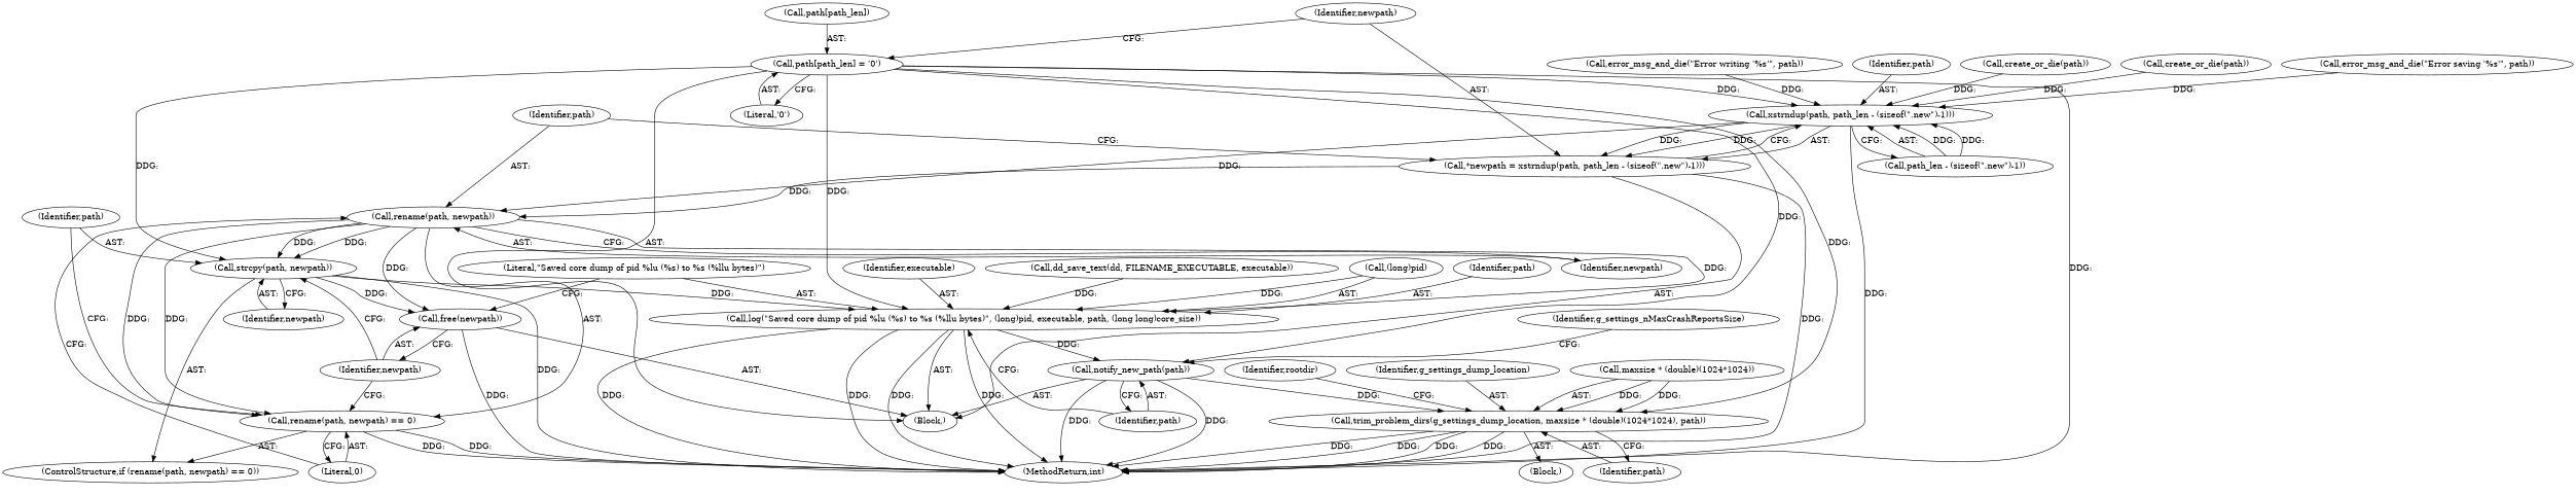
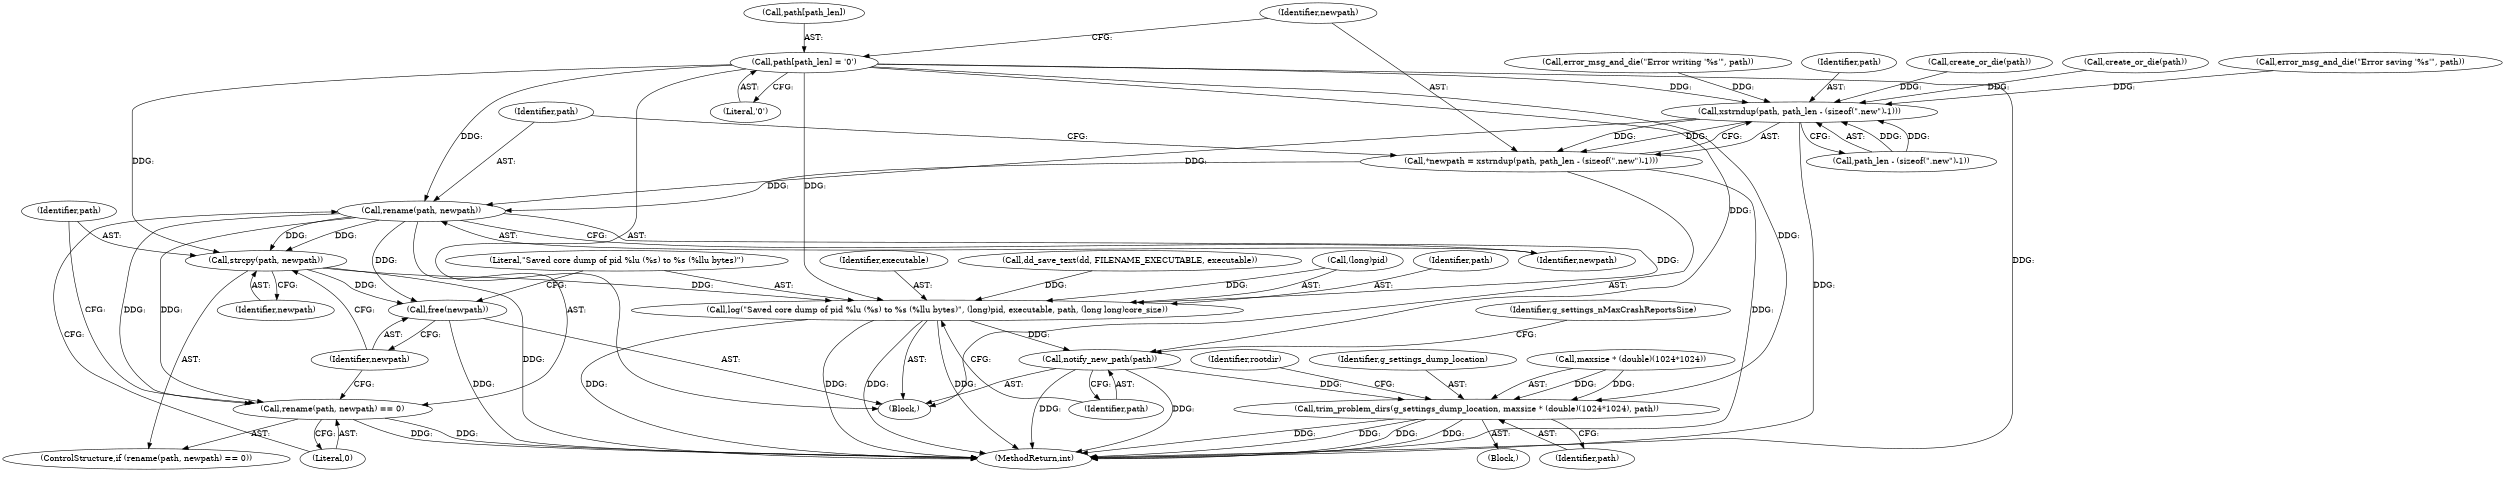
  digraph {
    n1 [label="(Call,path[path_len] = '\0')"]
    n2 [label="(Call,xstrndup(path, path_len - (sizeof(\".new\")-1)))"]
    n3 [label="(Call,rename(path, newpath))"]
    n4 [label="(Call,strcpy(path, newpath))"]
    n5 [label="(Call,log(\"Saved core dump of pid %lu (%s) to %s (%llu bytes)\", (long)pid, executable, path, (long long)core_size))"]
    n6 [label="(Call,notify_new_path(path))"]
    n7 [label="(Call,trim_problem_dirs(g_settings_dump_location, maxsize * (double)(1024*1024), path))"]
    n8 [label="(Literal,'\0')"]
    n9 [label="(MethodReturn,int)"]
    n10 [label="(Block,)"]
    n11 [label="(Call,*newpath = xstrndup(path, path_len - (sizeof(\".new\")-1)))"]
    n12 [label="(Call,path_len - (sizeof(\".new\")-1))"]
    n13 [label="(Call,rename(path, newpath) == 0)"]
    n14 [label="(Call,free(newpath))"]
    n15 [label="(Identifier,newpath)"]
    n16 [label="(ControlStructure,if (rename(path, newpath) == 0))"]
    n17 [label="(Identifier,newpath)"]
    n18 [label="(Identifier,path)"]
    n19 [label="(Block,)"]
    n20 [label="(Identifier,path)"]
    n21 [label="(Literal,0)"]
    n22 [label="(Identifier,newpath)"]
    n23 [label="(Identifier,g_settings_dump_location)"]
    n24 [label="(Call,error_msg_and_die(\"Error saving '%s'\", path))"]
    n25 [label="(Literal,\"Saved core dump of pid %lu (%s) to %s (%llu bytes)\")"]
    n26 [label="(Identifier,executable)"]
    n27 [label="(Identifier,path)"]
    n28 [label="(Call,dd_save_text(dd, FILENAME_EXECUTABLE, executable))"]
    n29 [label="(Call,error_msg_and_die(\"Error writing '%s'\", path))"]
    n30 [label="(Identifier,path)"]
    n31 [label="(Identifier,g_settings_nMaxCrashReportsSize)"]
    n32 [label="(Call,maxsize * (double)(1024*1024))"]
    n33 [label="(Call,(long)pid)"]
    n34 [label="(Identifier,rootdir)"]
    n35 [label="(Identifier,path)"]
    n36 [label="(Identifier,newpath)"]
    n37 [label="(Identifier,path)"]
    n38 [label="(Call,create_or_die(path))"]
    n39 [label="(Call,create_or_die(path))"]
    n40 [label="(Call,path[path_len])"]
    n1 -> n2 [label="DDG: "]
+   n1 -> n3 [label="DDG: "]
    n1 -> n4 [label="DDG: "]
    n1 -> n5 [label="DDG: "]
    n1 -> n6 [label="DDG: "]
    n1 -> n7 [label="DDG: "]
    n1 -> n8 [label="CFG: "]
    n1 -> n9 [label="DDG: "]
    n1 -> n10 [label="AST: "]
    n2 -> n3 [label="DDG: "]
    n2 -> n9 [label="DDG: "]
    n2 -> n11 [label="AST: "]
    n2 -> n11 [label="DDG: "]
    n2 -> n11 [label="DDG: "]
    n2 -> n12 [label="CFG: "]
    n3 -> n4 [label="DDG: "]
    n3 -> n4 [label="DDG: "]
    n3 -> n5 [label="DDG: "]
    n3 -> n13 [label="AST: "]
    n3 -> n13 [label="DDG: "]
    n3 -> n13 [label="DDG: "]
    n3 -> n14 [label="DDG: "]
    n3 -> n15 [label="CFG: "]
    n4 -> n5 [label="DDG: "]
    n4 -> n9 [label="DDG: "]
    n4 -> n14 [label="DDG: "]
    n4 -> n16 [label="AST: "]
    n4 -> n17 [label="CFG: "]
    n5 -> n6 [label="DDG: "]
    n5 -> n9 [label="DDG: "]
    n5 -> n9 [label="DDG: "]
    n5 -> n9 [label="DDG: "]
    n5 -> n9 [label="DDG: "]
    n5 -> n10 [label="AST: "]
    n6 -> n7 [label="DDG: "]
    n6 -> n9 [label="DDG: "]
    n6 -> n9 [label="DDG: "]
    n6 -> n10 [label="AST: "]
    n6 -> n18 [label="CFG: "]
    n7 -> n9 [label="DDG: "]
    n7 -> n9 [label="DDG: "]
    n7 -> n9 [label="DDG: "]
    n7 -> n9 [label="DDG: "]
    n7 -> n19 [label="AST: "]
    n7 -> n20 [label="CFG: "]
    n8 -> n1 [label="AST: "]
    n11 -> n2 [label="CFG: "]
    n11 -> n3 [label="DDG: "]
    n11 -> n9 [label="DDG: "]
    n11 -> n10 [label="AST: "]
    n12 -> n2 [label="AST: "]
    n12 -> n2 [label="DDG: "]
    n12 -> n2 [label="DDG: "]
    n13 -> n9 [label="DDG: "]
    n13 -> n9 [label="DDG: "]
    n13 -> n16 [label="AST: "]
    n13 -> n21 [label="CFG: "]
    n14 -> n9 [label="DDG: "]
    n14 -> n10 [label="AST: "]
    n14 -> n22 [label="CFG: "]
    n15 -> n3 [label="AST: "]
    n17 -> n4 [label="AST: "]
    n18 -> n5 [label="CFG: "]
    n18 -> n6 [label="AST: "]
    n20 -> n7 [label="AST: "]
    n21 -> n3 [label="CFG: "]
    n21 -> n13 [label="AST: "]
    n22 -> n4 [label="CFG: "]
    n22 -> n13 [label="CFG: "]
    n22 -> n14 [label="AST: "]
    n23 -> n7 [label="AST: "]
    n24 -> n2 [label="DDG: "]
    n25 -> n5 [label="AST: "]
    n25 -> n14 [label="CFG: "]
    n26 -> n5 [label="AST: "]
    n27 -> n4 [label="AST: "]
    n27 -> n13 [label="CFG: "]
    n28 -> n5 [label="DDG: "]
    n29 -> n2 [label="DDG: "]
    n30 -> n3 [label="AST: "]
    n30 -> n11 [label="CFG: "]
    n31 -> n6 [label="CFG: "]
    n32 -> n7 [label="AST: "]
    n32 -> n7 [label="DDG: "]
    n32 -> n7 [label="DDG: "]
    n33 -> n5 [label="AST: "]
    n33 -> n5 [label="DDG: "]
    n34 -> n7 [label="CFG: "]
    n35 -> n5 [label="AST: "]
    n36 -> n1 [label="CFG: "]
    n36 -> n11 [label="AST: "]
    n37 -> n2 [label="AST: "]
    n38 -> n2 [label="DDG: "]
    n39 -> n2 [label="DDG: "]
    n40 -> n1 [label="AST: "]
  }
